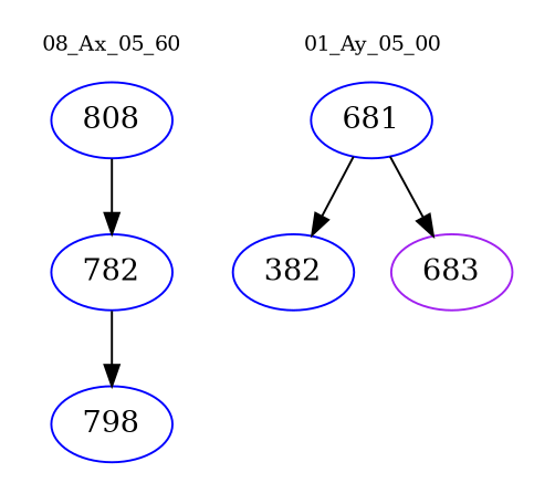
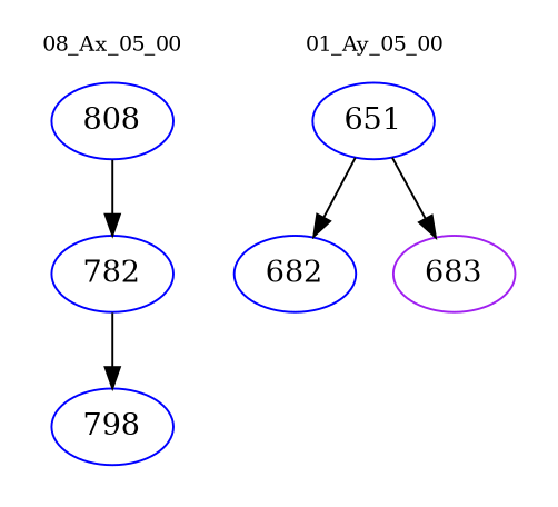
  digraph {
    node [color=blue]
    edge [color=black]
    n1 [label=808]
    n2 [label=782]
    n3 [label=798]
-   n4 [label=382]
-   n5 [label=681]
+   n4 [label=682]
+   n5 [label=651]
    n6 [color=purple label=683]
    subgraph cluster_1 {
      color=white
      fontsize=10
-     label="08_Ax_05_60"
+     label="08_Ax_05_00"
      n1
      n2
      n3
    }
    subgraph cluster_2 {
      color=white
      fontsize=10
      label="01_Ay_05_00"
      n4
      n5
      n6
    }
    n1 -> n2
    n2 -> n3
    n5 -> n4
    n5 -> n6
  }
